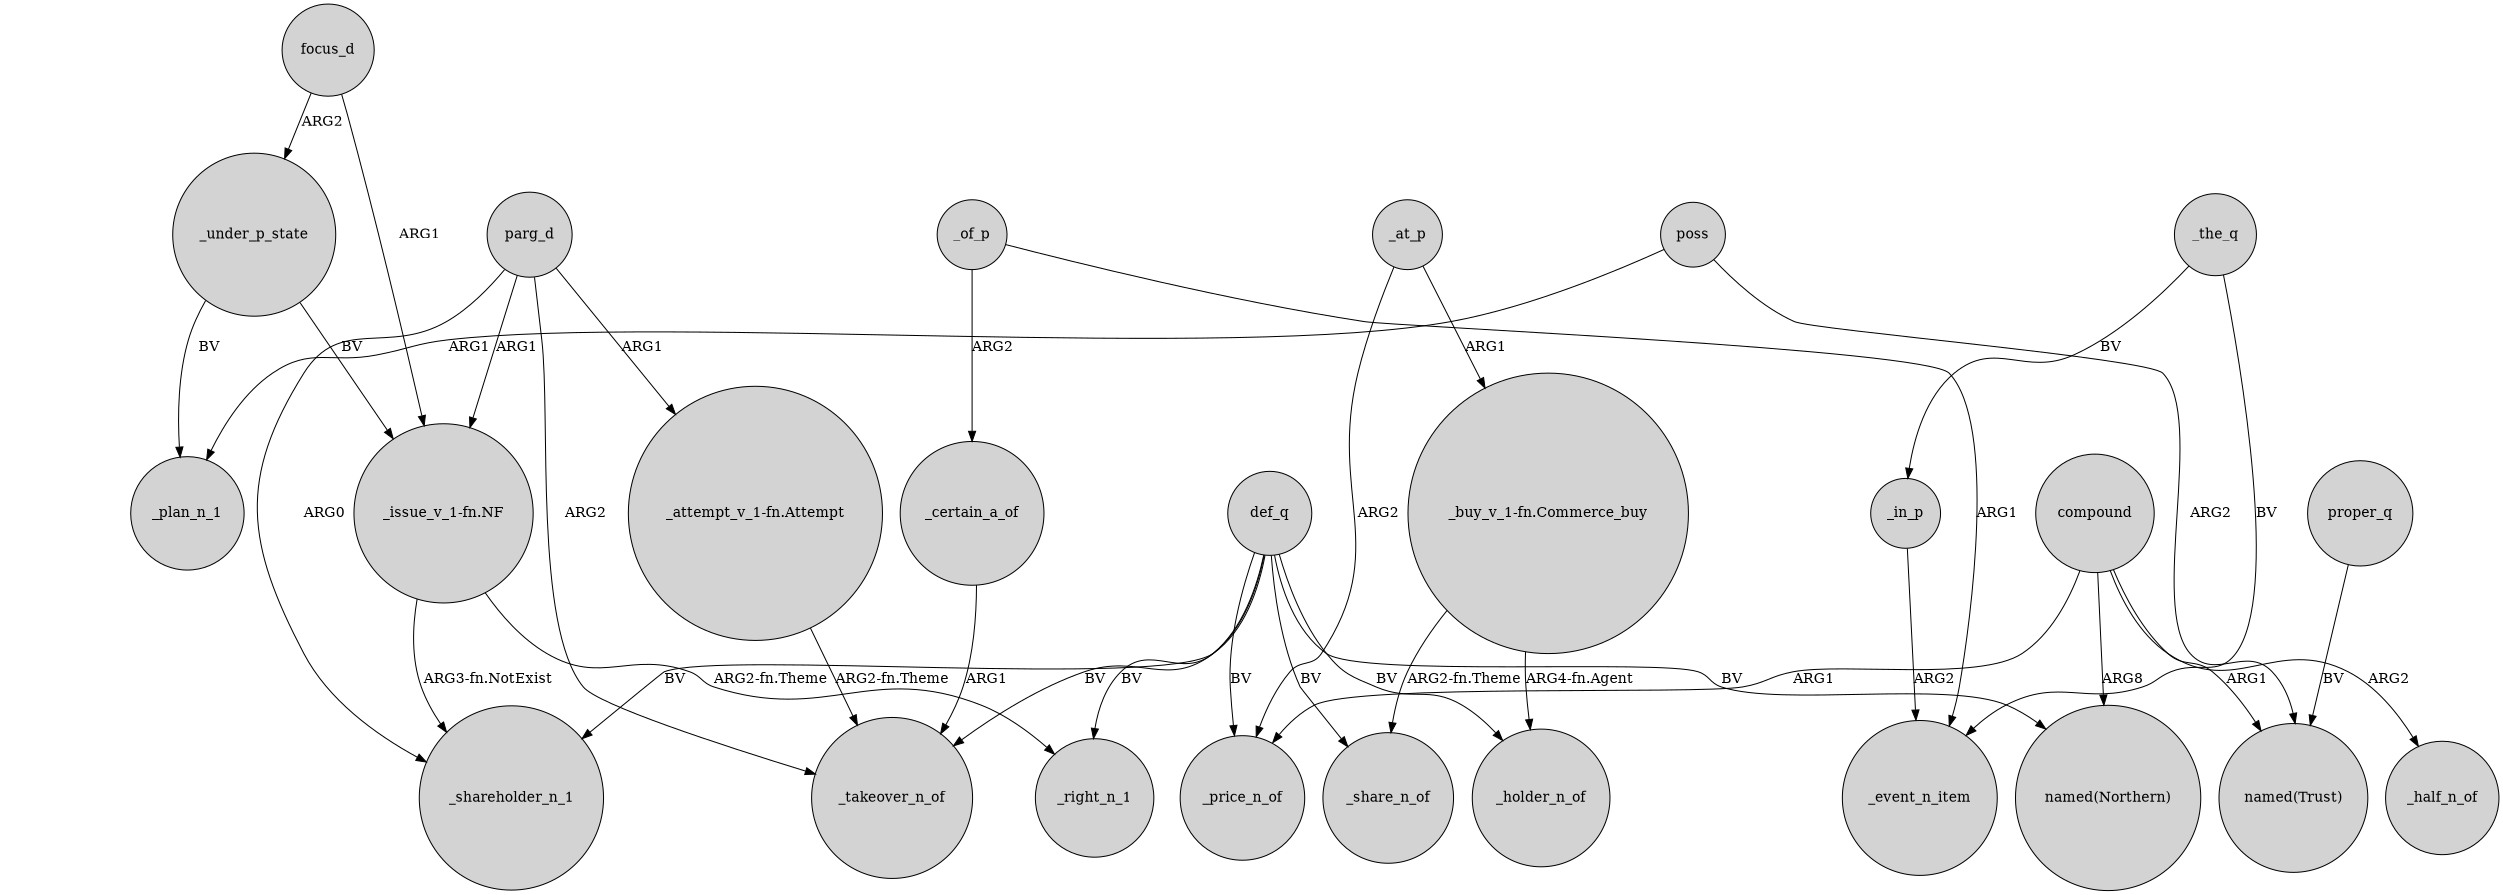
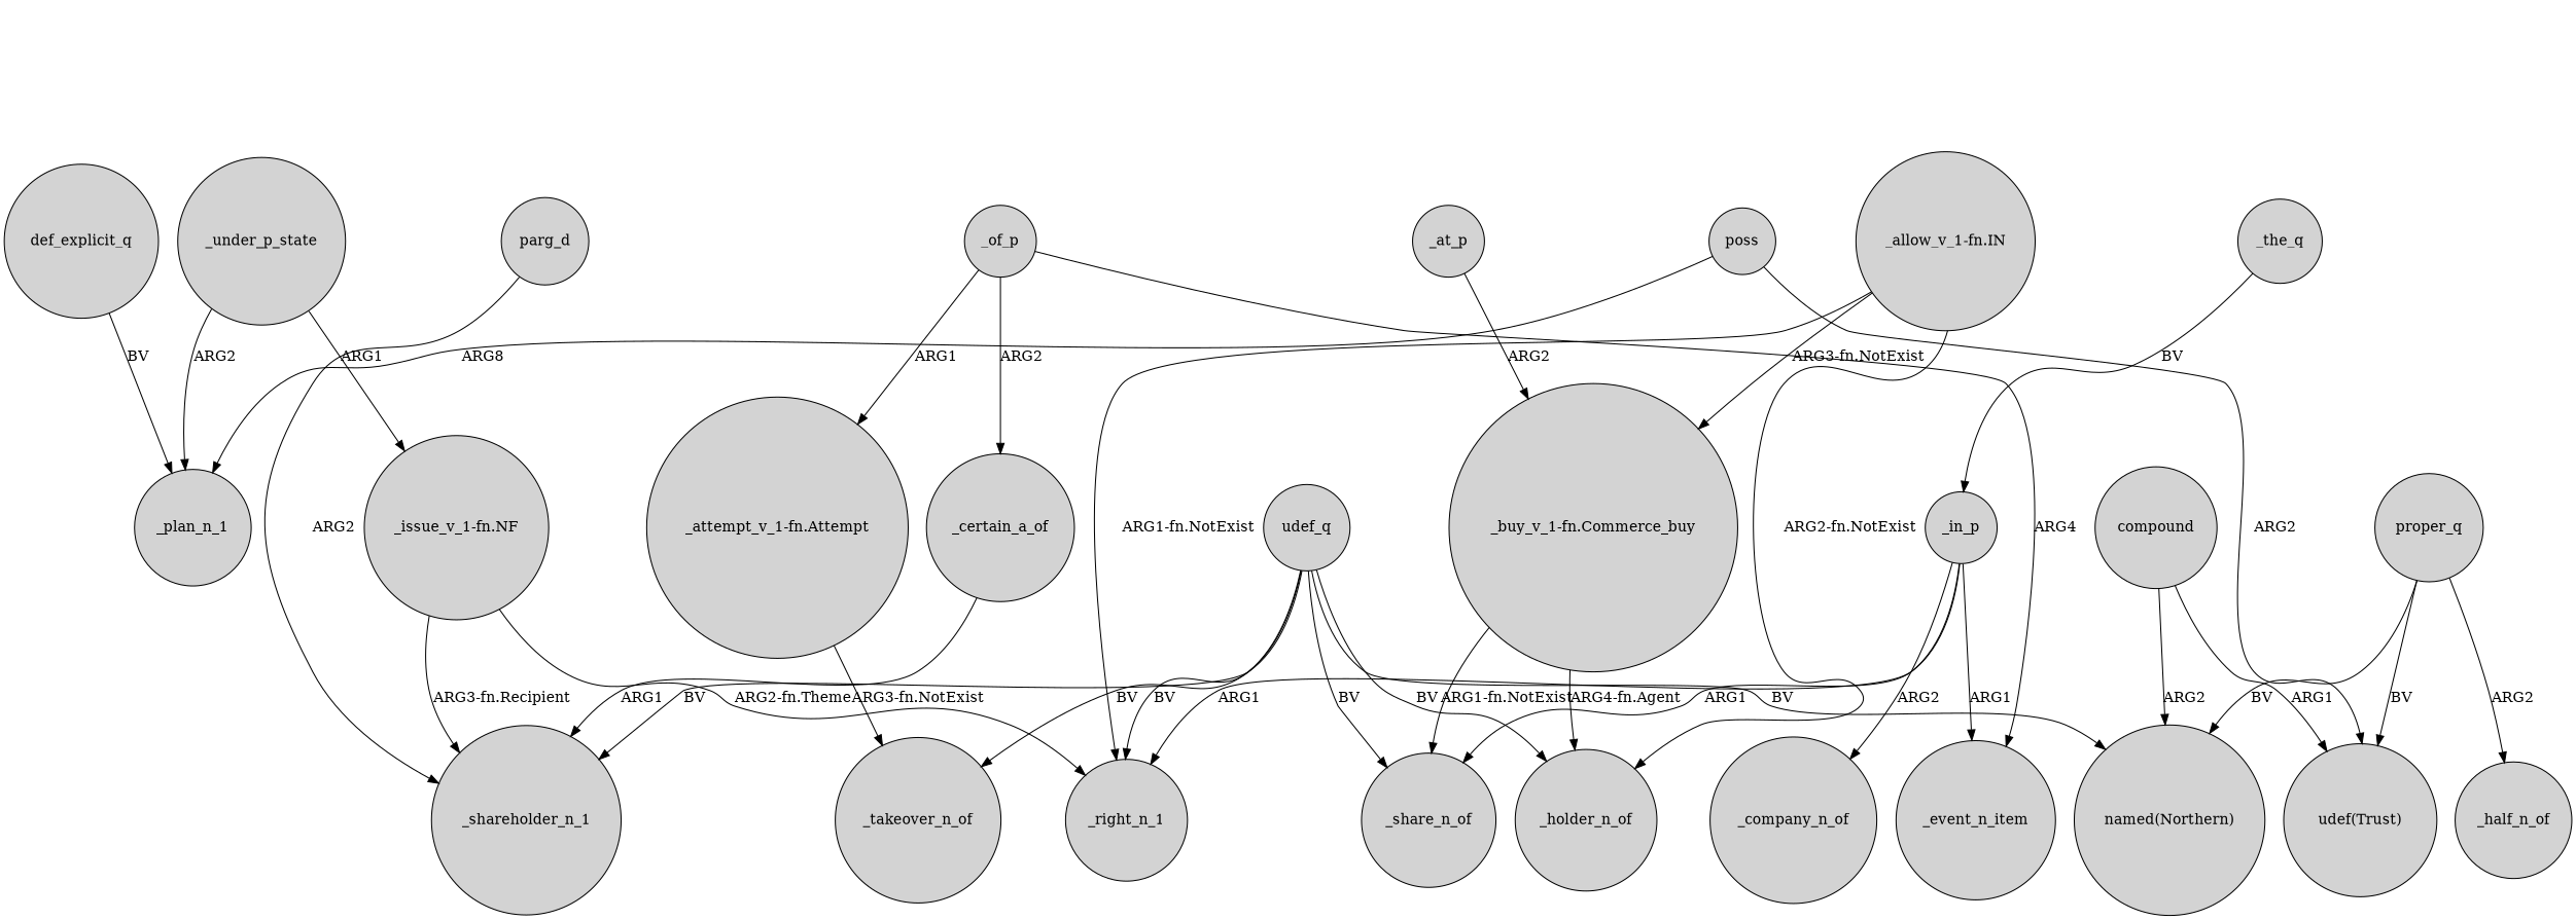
  digraph {
    node [shape=circle style=filled]
    poss
    _plan_n_1
-   "named(Trust)"
-   udef_q [label=def_q]
-   _price_n_of
+   "named(Trust)" [label="udef(Trust)"]
+   udef_q
    _takeover_n_of
    _shareholder_n_1
    _right_n_1
    _share_n_of
    _holder_n_of
    "named(Northern)"
    _under_p_state
    "_issue_v_1-fn.NF"
    "_attempt_v_1-fn.Attempt"
    parg_d
    _at_p
    "_buy_v_1-fn.Commerce_buy"
    _in_p
    _event_n_item
+   _company_n_of
+   def_explicit_q
    compound
    _half_n_of
    _certain_a_of
    _the_q
    _of_p
    proper_q
-   focus_d
-   poss -> _plan_n_1 [label=ARG1]
+   "_allow_v_1-fn.IN"
+   poss -> _plan_n_1 [label=ARG8]
    poss -> "named(Trust)" [label=ARG2]
-   udef_q -> _price_n_of [label=BV]
    udef_q -> _takeover_n_of [label=BV]
    udef_q -> _shareholder_n_1 [label=BV]
    udef_q -> _right_n_1 [label=BV]
    udef_q -> _share_n_of [label=BV]
    udef_q -> _holder_n_of [label=BV]
    udef_q -> "named(Northern)" [label=BV]
-   _under_p_state -> _plan_n_1 [label=BV]
-   _under_p_state -> "_issue_v_1-fn.NF" [label=BV]
-   "_issue_v_1-fn.NF" -> _shareholder_n_1 [label="ARG3-fn.NotExist"]
+   _under_p_state -> _plan_n_1 [label=ARG2]
+   _under_p_state -> "_issue_v_1-fn.NF" [label=ARG1]
+   "_issue_v_1-fn.NF" -> _shareholder_n_1 [label="ARG3-fn.Recipient"]
    "_issue_v_1-fn.NF" -> _right_n_1 [label="ARG2-fn.Theme"]
-   "_attempt_v_1-fn.Attempt" -> _takeover_n_of [label="ARG2-fn.Theme"]
-   parg_d -> _takeover_n_of [label=ARG2]
-   parg_d -> _shareholder_n_1 [label=ARG0]
-   parg_d -> "_issue_v_1-fn.NF" [label=ARG1]
-   parg_d -> "_attempt_v_1-fn.Attempt" [label=ARG1]
-   _at_p -> _price_n_of [label=ARG2]
-   _at_p -> "_buy_v_1-fn.Commerce_buy" [label=ARG1]
-   "_buy_v_1-fn.Commerce_buy" -> _share_n_of [label="ARG2-fn.Theme"]
+   "_attempt_v_1-fn.Attempt" -> _takeover_n_of [label="ARG3-fn.NotExist"]
+   parg_d -> _shareholder_n_1 [label=ARG2]
+   _of_p -> "_attempt_v_1-fn.Attempt" [label=ARG1]
+   _at_p -> "_buy_v_1-fn.Commerce_buy" [label=ARG2]
+   "_buy_v_1-fn.Commerce_buy" -> _share_n_of [label="ARG1-fn.NotExist"]
    "_buy_v_1-fn.Commerce_buy" -> _holder_n_of [label="ARG4-fn.Agent"]
-   _in_p -> _event_n_item [label=ARG2]
+   _in_p -> _right_n_1 [label=ARG1]
+   _in_p -> _share_n_of [label=ARG1]
+   _in_p -> _event_n_item [label=ARG1]
+   _in_p -> _company_n_of [label=ARG2]
+   def_explicit_q -> _plan_n_1 [label=BV]
    compound -> "named(Trust)" [label=ARG1]
-   compound -> _price_n_of [label=ARG1]
-   compound -> "named(Northern)" [label=ARG8]
-   compound -> _half_n_of [label=ARG2]
-   _certain_a_of -> _takeover_n_of [label=ARG1]
+   compound -> "named(Northern)" [label=ARG2]
+   proper_q -> _half_n_of [label=ARG2]
+   _certain_a_of -> _shareholder_n_1 [label=ARG1]
    _the_q -> _in_p [label=BV]
-   _the_q -> _event_n_item [label=BV]
-   _of_p -> _event_n_item [label=ARG1]
+   _of_p -> _event_n_item [label=ARG4]
    _of_p -> _certain_a_of [label=ARG2]
    proper_q -> "named(Trust)" [label=BV]
-   focus_d -> _under_p_state [label=ARG2]
-   focus_d -> "_issue_v_1-fn.NF" [label=ARG1]
+   proper_q -> "named(Northern)" [label=BV]
+   "_allow_v_1-fn.IN" -> _right_n_1 [label="ARG1-fn.NotExist"]
+   "_allow_v_1-fn.IN" -> _holder_n_of [label="ARG2-fn.NotExist"]
+   "_allow_v_1-fn.IN" -> "_buy_v_1-fn.Commerce_buy" [label="ARG3-fn.NotExist"]
  }
